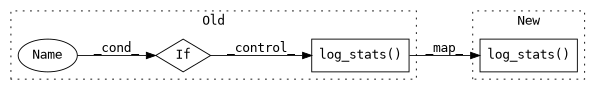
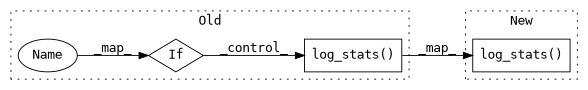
  digraph {
    rankdir=LR
    fontname="DejaVu Sans Mono"
    node [a=75 s=9602 shape=box fontname="DejaVu Sans Mono"]
    edge [fontname="DejaVu Sans Mono"]
    n1 [l=196 label="log_stats()"]
    n2 [l=212 label="log_stats()" s=9640]
    n3 [a=96 l=3 label=If shape=diamond]
    n4 [a=87 l=17 label=Name s=9605 shape=ellipse]
    subgraph cluster_1 {
      label=New
      style=dotted
      n1
    }
    subgraph cluster_2 {
      label=Old
      style=dotted
      n2
      n3
      n4
    }
    n2 -> n1 [label=_map_]
    n3 -> n2 [label=_control_]
-   n4 -> n3 [label=_cond_]
+   n4 -> n3 [label=_map_]
  }
